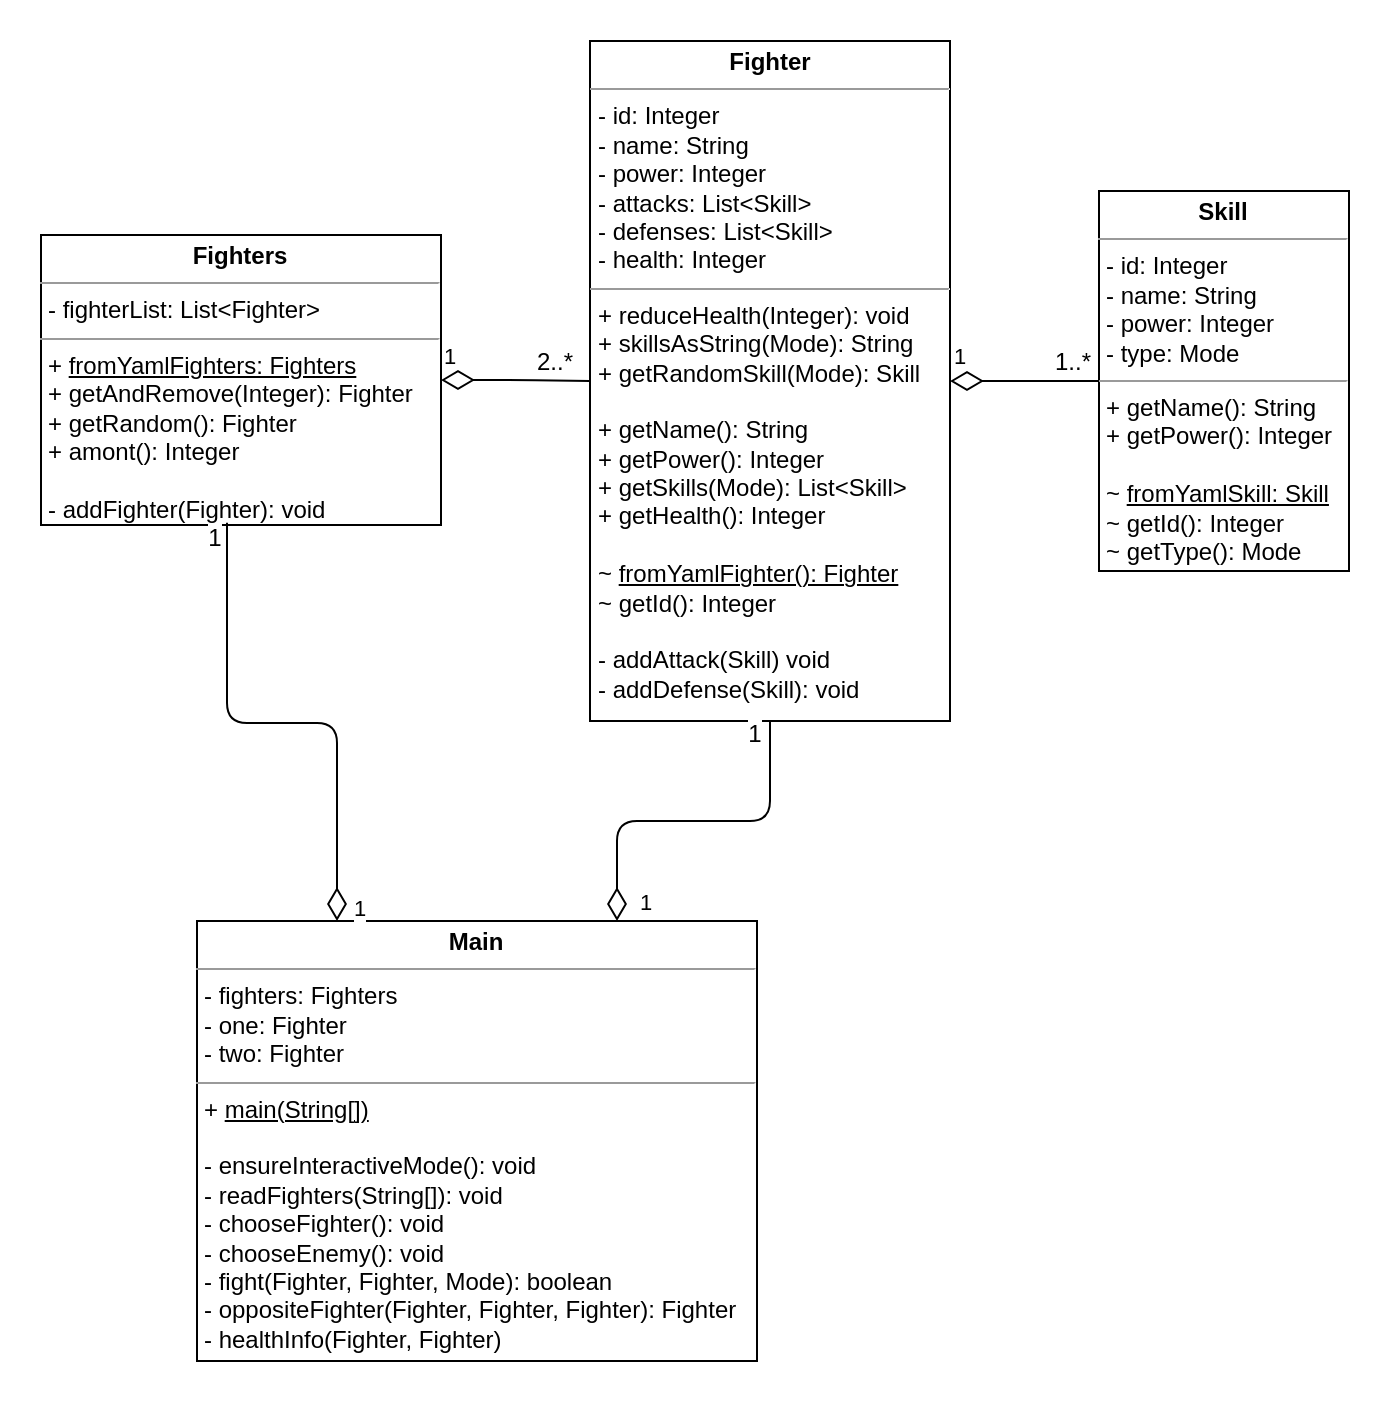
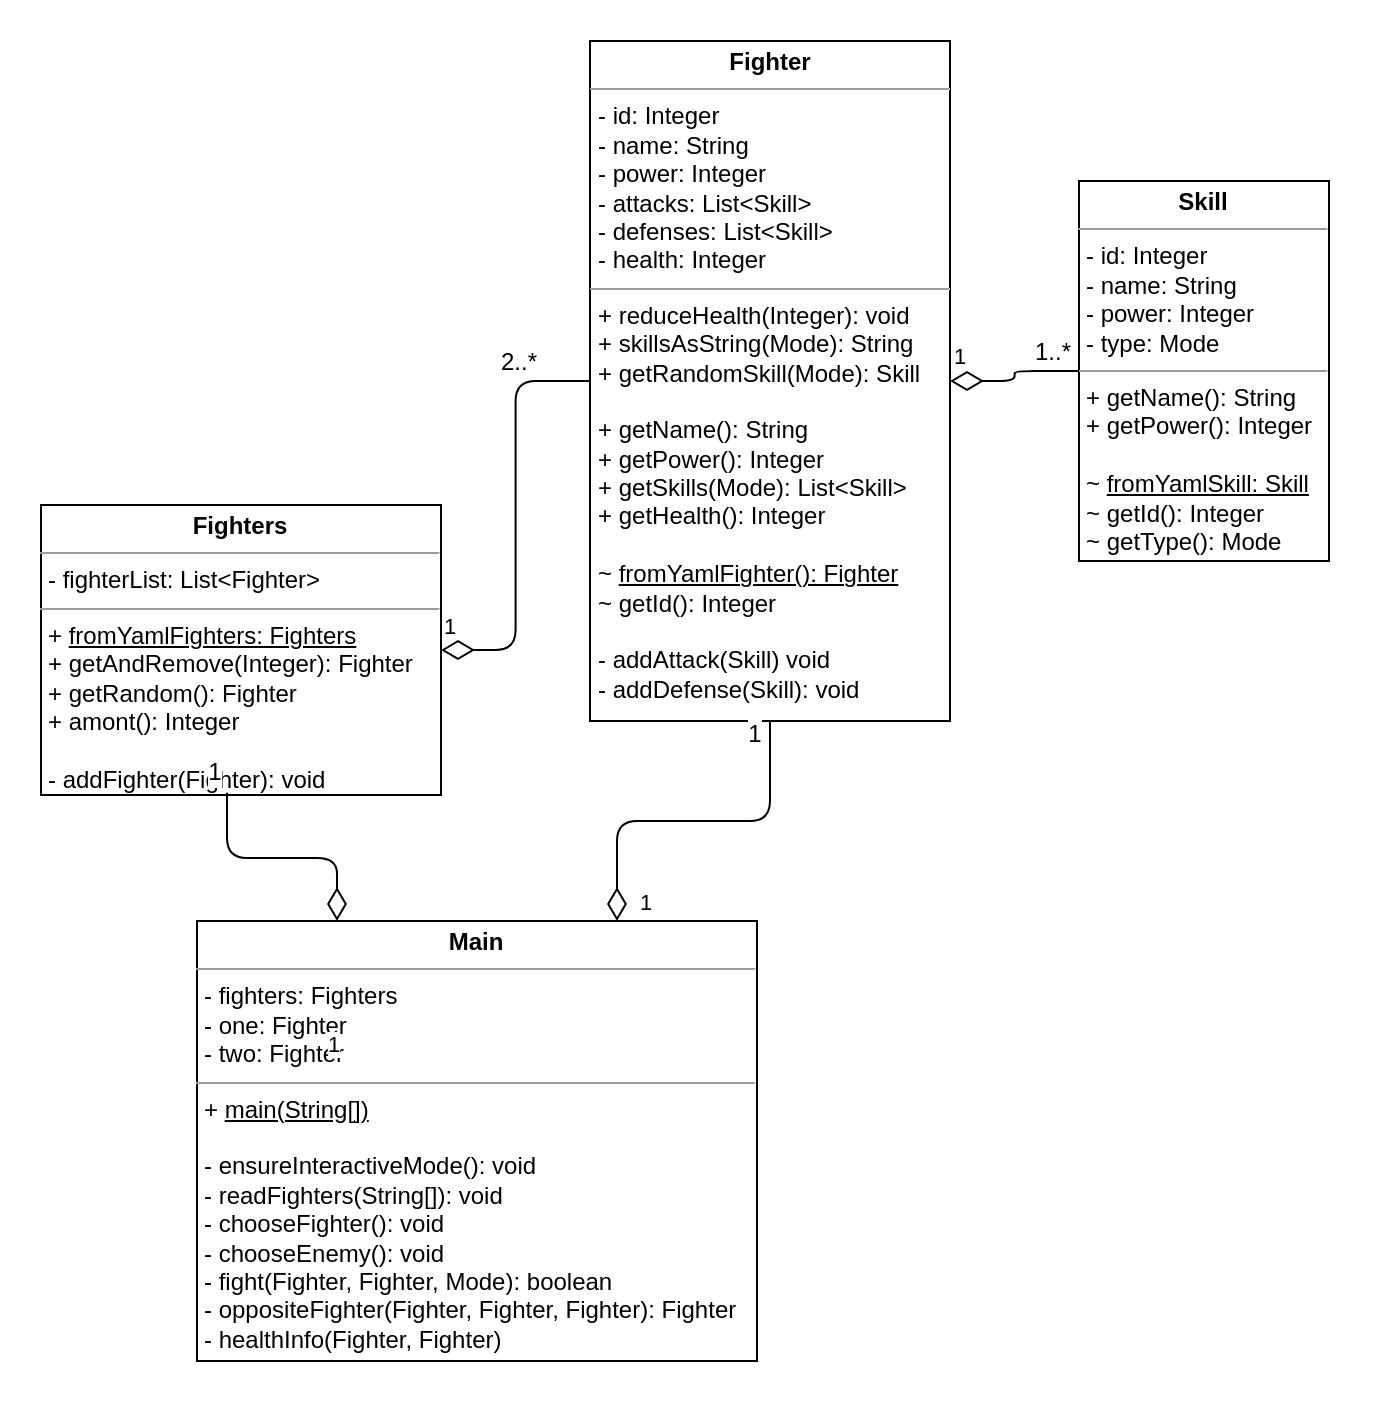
  <mxCell id="0" />
  <mxCell id="1" parent="0" />
  <mxCell id="2" value="&lt;p style=&quot;margin: 0px ; margin-top: 4px ; text-align: center&quot;&gt;&lt;b&gt;Fighter&lt;/b&gt;&lt;/p&gt;&lt;hr size=&quot;1&quot;&gt;&lt;p style=&quot;margin: 0px ; margin-left: 4px&quot;&gt;- id: Integer&lt;/p&gt;&lt;p style=&quot;margin: 0px ; margin-left: 4px&quot;&gt;- name: String&lt;/p&gt;&lt;p style=&quot;margin: 0px ; margin-left: 4px&quot;&gt;- power: Integer&lt;/p&gt;&lt;p style=&quot;margin: 0px ; margin-left: 4px&quot;&gt;- attacks: List&amp;lt;Skill&amp;gt;&lt;/p&gt;&lt;p style=&quot;margin: 0px ; margin-left: 4px&quot;&gt;- defenses: List&amp;lt;Skill&amp;gt;&lt;/p&gt;&lt;p style=&quot;margin: 0px ; margin-left: 4px&quot;&gt;- health: Integer&lt;br&gt;&lt;/p&gt;&lt;hr size=&quot;1&quot;&gt;&lt;p style=&quot;margin: 0px ; margin-left: 4px&quot;&gt;&lt;span&gt;+ reduceHealth(Integer): void&lt;/span&gt;&lt;br&gt;&lt;/p&gt;&lt;p style=&quot;margin: 0px ; margin-left: 4px&quot;&gt;+ skillsAsString(Mode): String&lt;/p&gt;&lt;p style=&quot;margin: 0px ; margin-left: 4px&quot;&gt;+ getRandomSkill(Mode): Skill&lt;/p&gt;&lt;p style=&quot;margin: 0px ; margin-left: 4px&quot;&gt;&lt;br&gt;&lt;/p&gt;&lt;p style=&quot;margin: 0px ; margin-left: 4px&quot;&gt;+ getName(): String&lt;/p&gt;&lt;p style=&quot;margin: 0px ; margin-left: 4px&quot;&gt;+ getPower(): Integer&lt;/p&gt;&lt;p style=&quot;margin: 0px ; margin-left: 4px&quot;&gt;+ getSkills(Mode): List&amp;lt;Skill&amp;gt;&lt;/p&gt;&lt;p style=&quot;margin: 0px ; margin-left: 4px&quot;&gt;+ getHealth(): Integer&lt;/p&gt;&lt;p style=&quot;margin: 0px ; margin-left: 4px&quot;&gt;&lt;br&gt;&lt;/p&gt;&lt;p style=&quot;margin: 0px ; margin-left: 4px&quot;&gt;~&amp;nbsp;&lt;u&gt;fromYamlFighter(): Fighter&lt;/u&gt;&lt;br&gt;&lt;/p&gt;&lt;p style=&quot;margin: 0px ; margin-left: 4px&quot;&gt;~ getId(): Integer&lt;u&gt;&lt;br&gt;&lt;/u&gt;&lt;/p&gt;&lt;p style=&quot;margin: 0px ; margin-left: 4px&quot;&gt;&lt;br&gt;&lt;/p&gt;&lt;p style=&quot;margin: 0px ; margin-left: 4px&quot;&gt;- addAttack(Skill) void&lt;/p&gt;&lt;p style=&quot;margin: 0px ; margin-left: 4px&quot;&gt;- addDefense(Skill): void&lt;/p&gt;" style="verticalAlign=top;align=left;overflow=fill;fontSize=12;fontFamily=Helvetica;html=1;" parent="1" vertex="1"><mxGeometry x="294.5" width="180" height="340" as="geometry" y="20" /></mxCell>
- <mxCell id="3" value="&lt;p style=&quot;margin: 0px ; margin-top: 4px ; text-align: center&quot;&gt;&lt;b&gt;Fighters&lt;/b&gt;&lt;/p&gt;&lt;hr size=&quot;1&quot;&gt;&lt;p style=&quot;margin: 0px ; margin-left: 4px&quot;&gt;- fighterList: List&amp;lt;Fighter&amp;gt;&lt;br&gt;&lt;/p&gt;&lt;hr size=&quot;1&quot;&gt;&lt;p style=&quot;margin: 0px ; margin-left: 4px&quot;&gt;+&amp;nbsp;&lt;u&gt;fromYamlFighters: Fighters&lt;/u&gt;&lt;br style=&quot;padding: 0px ; margin: 0px&quot;&gt;+ getAndRemove(Integer): Fighter&lt;br style=&quot;padding: 0px ; margin: 0px&quot;&gt;+ getRandom(): Fighter&lt;/p&gt;&lt;p style=&quot;margin: 0px ; margin-left: 4px&quot;&gt;+ amont(): Integer&lt;br style=&quot;padding: 0px ; margin: 0px&quot;&gt;&lt;br style=&quot;padding: 0px ; margin: 0px&quot;&gt;- addFighter(Fighter): void&lt;br&gt;&lt;/p&gt;" style="verticalAlign=top;align=left;overflow=fill;fontSize=12;fontFamily=Helvetica;html=1;" parent="1" vertex="1"><mxGeometry y="117" width="200" height="145" as="geometry" x="20" /></mxCell>
- <mxCell id="4" value="&lt;p style=&quot;margin: 0px ; margin-top: 4px ; text-align: center&quot;&gt;&lt;b&gt;Skill&lt;/b&gt;&lt;/p&gt;&lt;hr size=&quot;1&quot;&gt;&lt;p style=&quot;margin: 0px 0px 0px 4px&quot;&gt;- id: Integer&lt;/p&gt;&lt;p style=&quot;margin: 0px 0px 0px 4px&quot;&gt;- name: String&lt;/p&gt;&lt;p style=&quot;margin: 0px 0px 0px 4px&quot;&gt;- power: Integer&lt;/p&gt;&lt;p style=&quot;margin: 0px 0px 0px 4px&quot;&gt;- type: Mode&lt;/p&gt;&lt;hr size=&quot;1&quot;&gt;&lt;p style=&quot;margin: 0px ; margin-left: 4px&quot;&gt;+ getName(): String&lt;/p&gt;&lt;p style=&quot;margin: 0px ; margin-left: 4px&quot;&gt;+ getPower(): Integer&lt;br style=&quot;padding: 0px ; margin: 0px&quot;&gt;&lt;br&gt;~&amp;nbsp;&lt;u&gt;fromYamlSkill: Skill&lt;/u&gt;&lt;br style=&quot;padding: 0px ; margin: 0px&quot;&gt;~ getId(): Integer&lt;br&gt;&lt;/p&gt;&lt;p style=&quot;margin: 0px ; margin-left: 4px&quot;&gt;~ getType(): Mode&lt;br&gt;&lt;/p&gt;" style="verticalAlign=top;align=left;overflow=fill;fontSize=12;fontFamily=Helvetica;html=1;" parent="1" vertex="1"><mxGeometry x="549" y="95" width="125" height="190" as="geometry" /></mxCell>
+ <mxCell id="3" value="&lt;p style=&quot;margin: 0px ; margin-top: 4px ; text-align: center&quot;&gt;&lt;b&gt;Fighters&lt;/b&gt;&lt;/p&gt;&lt;hr size=&quot;1&quot;&gt;&lt;p style=&quot;margin: 0px ; margin-left: 4px&quot;&gt;- fighterList: List&amp;lt;Fighter&amp;gt;&lt;br&gt;&lt;/p&gt;&lt;hr size=&quot;1&quot;&gt;&lt;p style=&quot;margin: 0px ; margin-left: 4px&quot;&gt;+&amp;nbsp;&lt;u&gt;fromYamlFighters: Fighters&lt;/u&gt;&lt;br style=&quot;padding: 0px ; margin: 0px&quot;&gt;+ getAndRemove(Integer): Fighter&lt;br style=&quot;padding: 0px ; margin: 0px&quot;&gt;+ getRandom(): Fighter&lt;/p&gt;&lt;p style=&quot;margin: 0px ; margin-left: 4px&quot;&gt;+ amont(): Integer&lt;br style=&quot;padding: 0px ; margin: 0px&quot;&gt;&lt;br style=&quot;padding: 0px ; margin: 0px&quot;&gt;- addFighter(Fighter): void&lt;br&gt;&lt;/p&gt;" style="verticalAlign=top;align=left;overflow=fill;fontSize=12;fontFamily=Helvetica;html=1;" parent="1" vertex="1"><mxGeometry x="20" y="252" width="200" height="145" as="geometry" /></mxCell>
+ <mxCell id="4" value="&lt;p style=&quot;margin: 0px ; margin-top: 4px ; text-align: center&quot;&gt;&lt;b&gt;Skill&lt;/b&gt;&lt;/p&gt;&lt;hr size=&quot;1&quot;&gt;&lt;p style=&quot;margin: 0px 0px 0px 4px&quot;&gt;- id: Integer&lt;/p&gt;&lt;p style=&quot;margin: 0px 0px 0px 4px&quot;&gt;- name: String&lt;/p&gt;&lt;p style=&quot;margin: 0px 0px 0px 4px&quot;&gt;- power: Integer&lt;/p&gt;&lt;p style=&quot;margin: 0px 0px 0px 4px&quot;&gt;- type: Mode&lt;/p&gt;&lt;hr size=&quot;1&quot;&gt;&lt;p style=&quot;margin: 0px ; margin-left: 4px&quot;&gt;+ getName(): String&lt;/p&gt;&lt;p style=&quot;margin: 0px ; margin-left: 4px&quot;&gt;+ getPower(): Integer&lt;br style=&quot;padding: 0px ; margin: 0px&quot;&gt;&lt;br&gt;~&amp;nbsp;&lt;u&gt;fromYamlSkill: Skill&lt;/u&gt;&lt;br style=&quot;padding: 0px ; margin: 0px&quot;&gt;~ getId(): Integer&lt;br&gt;&lt;/p&gt;&lt;p style=&quot;margin: 0px ; margin-left: 4px&quot;&gt;~ getType(): Mode&lt;br&gt;&lt;/p&gt;" style="verticalAlign=top;align=left;overflow=fill;fontSize=12;fontFamily=Helvetica;html=1;" parent="1" vertex="1"><mxGeometry x="539" y="90" width="125" height="190" as="geometry" /></mxCell>
  <mxCell id="5" value="1" style="endArrow=none;html=1;endSize=12;startArrow=diamondThin;startSize=14;startFill=0;edgeStyle=orthogonalEdgeStyle;align=left;verticalAlign=bottom;strokeColor=#000000;endFill=0;exitX=1;exitY=0.5;exitDx=0;exitDy=0;entryX=0;entryY=0.5;entryDx=0;entryDy=0;" parent="1" source="3" target="2" edge="1"><mxGeometry x="-1" y="3" relative="1" as="geometry"><mxPoint x="234" y="205" as="sourcePoint" /><mxPoint x="394" y="205" as="targetPoint" /></mxGeometry></mxCell>
  <mxCell id="6" value="2..*" style="text;html=1;resizable=0;points=[];align=center;verticalAlign=middle;labelBackgroundColor=#ffffff;" parent="5" vertex="1" connectable="0"><mxGeometry x="0.733" y="4" relative="1" as="geometry"><mxPoint x="-8" y="-6" as="offset" /></mxGeometry></mxCell>
  <mxCell id="7" value="1" style="endArrow=none;html=1;endSize=12;startArrow=diamondThin;startSize=14;startFill=0;edgeStyle=orthogonalEdgeStyle;align=left;verticalAlign=bottom;strokeColor=#000000;endFill=0;exitX=1;exitY=0.5;exitDx=0;exitDy=0;entryX=0;entryY=0.5;entryDx=0;entryDy=0;" parent="1" source="2" target="4" edge="1"><mxGeometry x="-1" y="3" relative="1" as="geometry"><mxPoint x="618.853" y="175.176" as="sourcePoint" /><mxPoint x="828.265" y="175.176" as="targetPoint" /></mxGeometry></mxCell>
  <mxCell id="8" value="1..*" style="text;html=1;resizable=0;points=[];align=center;verticalAlign=middle;labelBackgroundColor=#ffffff;" parent="7" vertex="1" connectable="0"><mxGeometry x="0.733" y="4" relative="1" as="geometry"><mxPoint x="-4" y="-6" as="offset" /></mxGeometry></mxCell>
  <mxCell id="9" value="&lt;p style=&quot;margin: 0px ; margin-top: 4px ; text-align: center&quot;&gt;&lt;b&gt;Main&lt;/b&gt;&lt;/p&gt;&lt;hr size=&quot;1&quot;&gt;&lt;p style=&quot;margin: 0px 0px 0px 4px&quot;&gt;- fighters: Fighters&lt;/p&gt;&lt;p style=&quot;margin: 0px 0px 0px 4px&quot;&gt;- one: Fighter&lt;/p&gt;&lt;p style=&quot;margin: 0px 0px 0px 4px&quot;&gt;- two: Fighter&lt;/p&gt;&lt;hr size=&quot;1&quot;&gt;&lt;p style=&quot;margin: 0px ; margin-left: 4px&quot;&gt;+ &lt;u&gt;main(String[])&lt;/u&gt;&lt;/p&gt;&lt;p style=&quot;margin: 0px ; margin-left: 4px&quot;&gt;&lt;u&gt;&lt;br&gt;&lt;/u&gt;&lt;/p&gt;&lt;p style=&quot;margin: 0px ; margin-left: 4px&quot;&gt;-&amp;nbsp;ensureInteractiveMode(): void&lt;/p&gt;&lt;p style=&quot;margin: 0px ; margin-left: 4px&quot;&gt;- readFighters(String[]): void&lt;/p&gt;&lt;p style=&quot;margin: 0px ; margin-left: 4px&quot;&gt;- chooseFighter(): void&lt;/p&gt;&lt;p style=&quot;margin: 0px ; margin-left: 4px&quot;&gt;- chooseEnemy(): void&lt;/p&gt;&lt;p style=&quot;margin: 0px ; margin-left: 4px&quot;&gt;- fight(Fighter, Fighter, Mode): boolean&lt;br&gt;&lt;/p&gt;&lt;p style=&quot;margin: 0px ; margin-left: 4px&quot;&gt;- oppositeFighter(Fighter, Fighter, Fighter): Fighter&lt;br&gt;&lt;/p&gt;&lt;p style=&quot;margin: 0px ; margin-left: 4px&quot;&gt;- healthInfo(Fighter, Fighter)&lt;/p&gt;" style="verticalAlign=top;align=left;overflow=fill;fontSize=12;fontFamily=Helvetica;html=1;" parent="1" vertex="1"><mxGeometry x="98" y="460" width="280" height="220" as="geometry" /></mxCell>
  <mxCell id="10" value="1" style="endArrow=none;html=1;endSize=12;startArrow=diamondThin;startSize=14;startFill=0;edgeStyle=orthogonalEdgeStyle;align=left;verticalAlign=bottom;strokeColor=#000000;endFill=0;exitX=0.25;exitY=0;exitDx=0;exitDy=0;entryX=0.465;entryY=0.992;entryDx=0;entryDy=0;entryPerimeter=0;" parent="1" source="9" target="3" edge="1"><mxGeometry x="-0.194" y="102" relative="1" as="geometry"><mxPoint x="168" y="410" as="sourcePoint" /><mxPoint x="108" y="270" as="targetPoint" /><mxPoint x="10" as="offset" /></mxGeometry></mxCell>
  <mxCell id="11" value="1" style="text;html=1;resizable=0;points=[];align=center;verticalAlign=middle;labelBackgroundColor=#ffffff;" parent="10" vertex="1" connectable="0"><mxGeometry x="0.733" y="4" relative="1" as="geometry"><mxPoint x="-3" y="-27" as="offset" /></mxGeometry></mxCell>
  <mxCell id="12" value="1" style="endArrow=none;html=1;endSize=12;startArrow=diamondThin;startSize=14;startFill=0;edgeStyle=orthogonalEdgeStyle;align=left;verticalAlign=bottom;strokeColor=#000000;endFill=0;exitX=0.75;exitY=0;exitDx=0;exitDy=0;entryX=0.5;entryY=1;entryDx=0;entryDy=0;" parent="1" source="9" target="2" edge="1"><mxGeometry x="-0.322" y="-50" relative="1" as="geometry"><mxPoint x="307" y="470" as="sourcePoint" /><mxPoint x="130" y="265" as="targetPoint" /><mxPoint as="offset" /></mxGeometry></mxCell>
  <mxCell id="13" value="1" style="text;html=1;resizable=0;points=[];align=center;verticalAlign=middle;labelBackgroundColor=#ffffff;" parent="12" vertex="1" connectable="0"><mxGeometry x="0.733" y="4" relative="1" as="geometry"><mxPoint x="-4" y="-17" as="offset" /></mxGeometry></mxCell>
